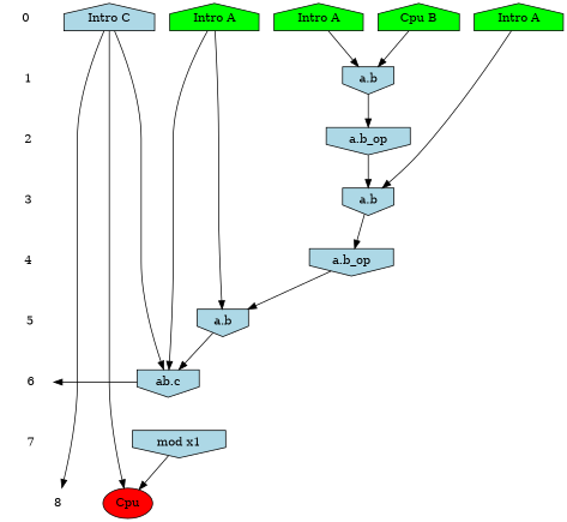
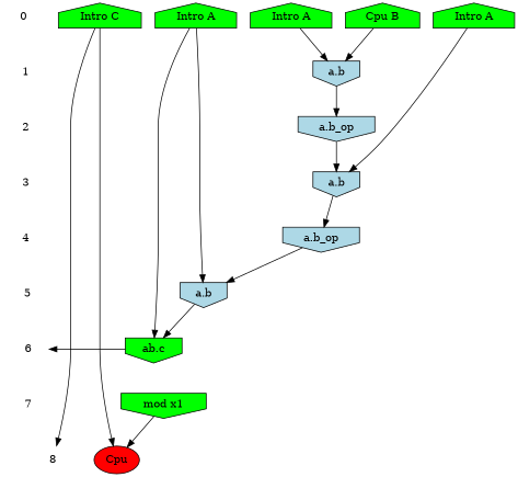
  digraph {
    ranksep=.5
    node [shape=plaintext style=filled]
    0 [style=""]
    n2 [fillcolor=green label="Intro A" shape=house]
    n3 [fillcolor=green label="Intro A" shape=house]
    n4 [fillcolor=green label="Cpu B" shape=house]
    n5 [fillcolor=green label="Intro A" shape=house]
-   n6 [fillcolor=lightblue label="Intro C" shape=house]
+   n6 [fillcolor=green label="Intro C" shape=house]
    1 [style=""]
    n8 [fillcolor=lightblue label="a.b" shape=invhouse]
    2 [style=""]
    n10 [fillcolor=lightblue label="a.b_op" shape=invhouse]
    3 [style=""]
    n12 [fillcolor=lightblue label="a.b" shape=invhouse]
    4 [style=""]
    n14 [fillcolor=lightblue label="a.b_op" shape=invhouse]
    5 [style=""]
    n16 [fillcolor=lightblue label="a.b" shape=invhouse]
    6 [style=""]
-   n18 [fillcolor=lightblue label="ab.c" shape=invhouse]
+   n18 [fillcolor=green label="ab.c" shape=invhouse]
    7 [style=""]
-   n20 [fillcolor=lightblue label="mod x1" shape=invhouse]
+   n20 [fillcolor=green label="mod x1" shape=invhouse]
    8 [style=""]
    n22 [fillcolor=red label=Cpu shape=""]
    subgraph sub_1 {
      rank=same
      0
      n2
      n3
      n4
      n5
      n6
    }
    subgraph sub_2 {
      rank=same
      1
      n8
    }
    subgraph sub_3 {
      rank=same
      2
      n10
    }
    subgraph sub_4 {
      rank=same
      3
      n12
    }
    subgraph sub_5 {
      rank=same
      4
      n14
    }
    subgraph sub_6 {
      rank=same
      5
      n16
    }
    subgraph sub_7 {
      rank=same
      6
      n18
    }
    subgraph sub_8 {
      rank=same
      7
      n20
    }
    subgraph sub_9 {
      rank=same
      8
      n22
    }
    0 -> 1 [style=invis]
    n2 -> n16
    n2 -> n18
    n3 -> n12
    n4 -> n8
    n5 -> n8
-   n6 -> n18
    n6 -> 8
    n6 -> n22
    1 -> 2 [style=invis]
    n8 -> n10
    2 -> 3 [style=invis]
    n10 -> n12
    3 -> 4 [style=invis]
    n12 -> n14
    4 -> 5 [style=invis]
    n14 -> n16
    5 -> 6 [style=invis]
    n16 -> n18
    6 -> 7 [style=invis]
    n18 -> 6
    7 -> 8 [style=invis]
    n20 -> n22
  }
